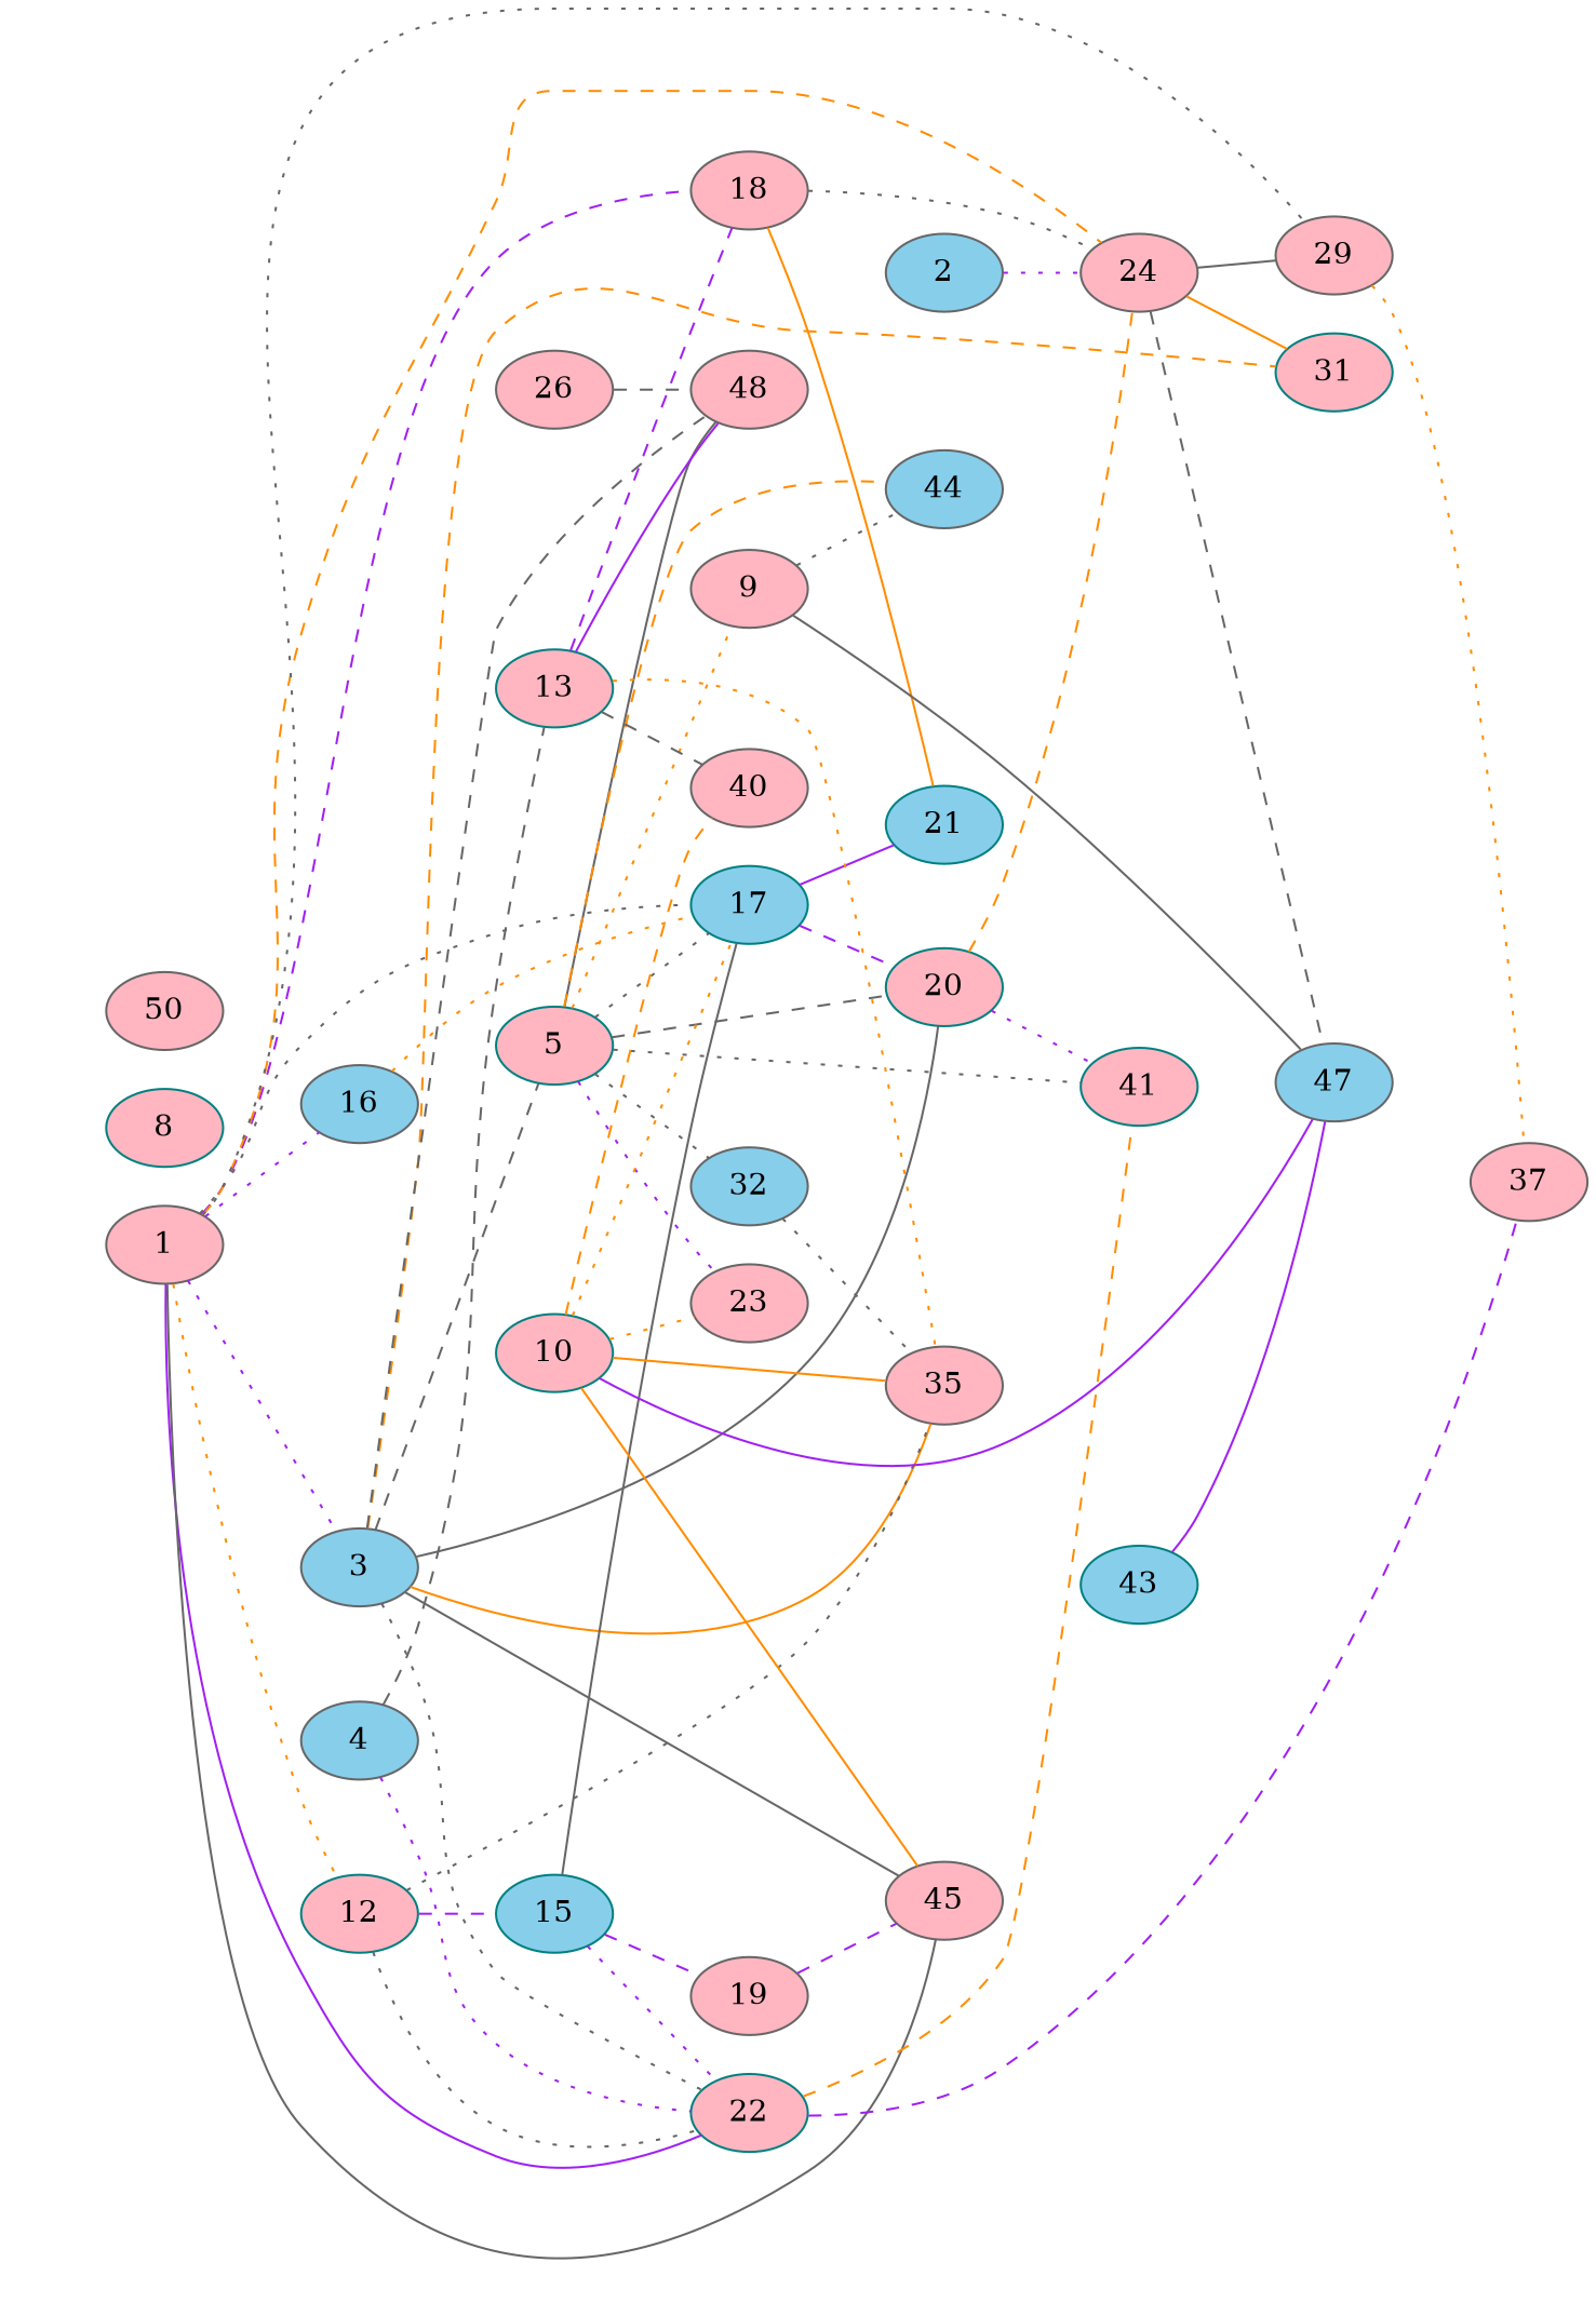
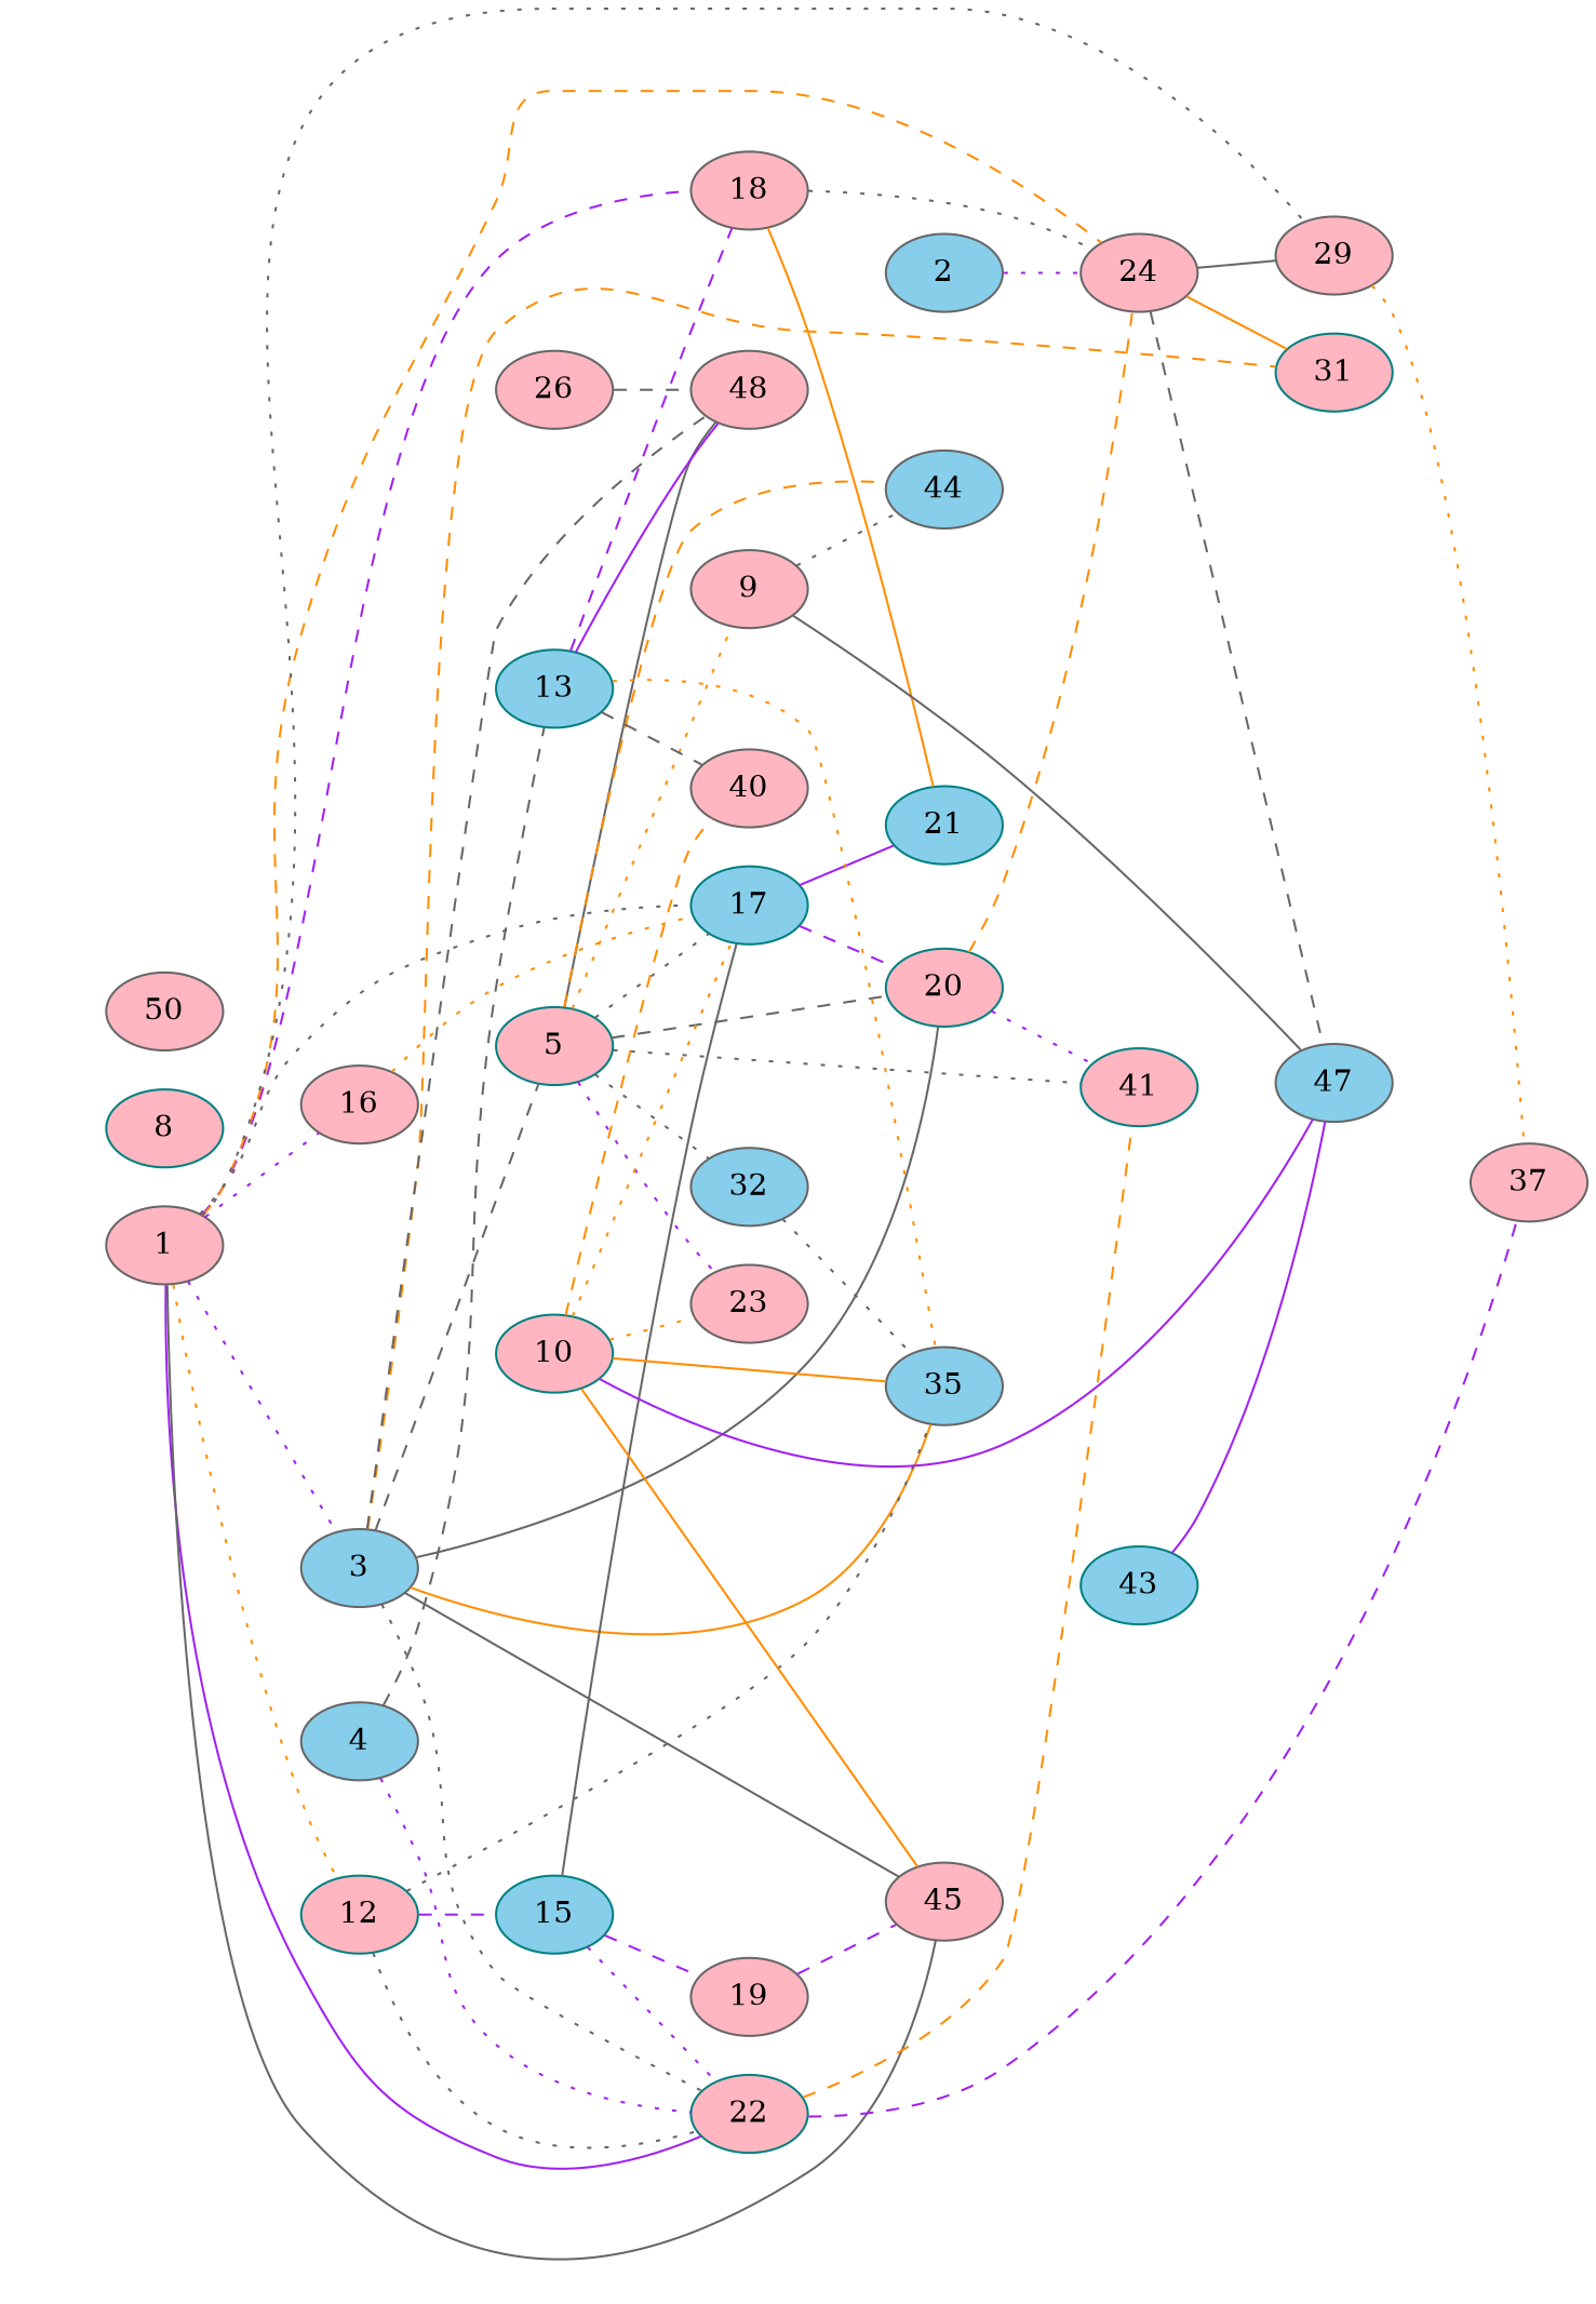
  graph {
    rankdir=LR
    node [color=gray40 fillcolor=lightpink style=filled]
    edge [color=gray40 style=dotted]
    1 [super="+28"]
    3 [fillcolor=skyblue super="+39+33"]
    12 [color=teal]
-   16 [fillcolor=skyblue super="+46"]
+   16 [super="+46"]
    17 [color=teal fillcolor=skyblue super="+36"]
    18 [super="+42"]
    22 [color=teal super="+25"]
    24 [super="+38"]
    29
    45
    5 [color=teal super="+6"]
    20 [color=teal]
    31 [color=teal]
-   35
+   35 [fillcolor=skyblue]
    48
    15 [color=teal fillcolor=skyblue super="+34"]
    21 [color=teal fillcolor=skyblue]
    41 [color=teal]
    37
    47 [fillcolor=skyblue]
    2 [fillcolor=skyblue]
    9
    23
    32 [fillcolor=skyblue]
    44 [fillcolor=skyblue]
    4 [fillcolor=skyblue]
-   13 [color=teal]
+   13 [color=teal fillcolor=skyblue]
    40
    8 [color=teal]
    10 [color=teal super="+11"]
    19
    26
    43 [color=teal fillcolor=skyblue]
    50
    1 -- 3 [color=purple]
    1 -- 12 [color=darkorange]
    1 -- 16 [color=purple]
    1 -- 17
    1 -- 18 [color=purple style=dashed]
    1 -- 22 [color=purple style=solid weight=2]
    1 -- 24 [color=darkorange style=dashed]
    1 -- 29
    1 -- 45 [style=solid]
    3 -- 22 [weight=2]
    3 -- 45 [style=solid]
    3 -- 5 [style=dashed]
    3 -- 20 [style=solid]
    3 -- 31 [color=darkorange style=dashed]
    3 -- 35 [color=darkorange style=solid]
    3 -- 48 [style=dashed]
    12 -- 22 [weight=2]
    12 -- 35
    12 -- 15 [color=purple style=dashed]
    16 -- 17 [color=darkorange]
    17 -- 20 [color=purple style=dashed]
    17 -- 21 [color=purple style=solid]
    18 -- 24
    18 -- 21 [color=darkorange style=solid]
    22 -- 41 [color=darkorange style=dashed]
    22 -- 37 [color=purple style=dashed]
    24 -- 29 [style=solid]
    24 -- 31 [color=darkorange style=solid]
    24 -- 47 [style=dashed]
    29 -- 37 [color=darkorange]
    5 -- 17 [weight=2]
    5 -- 20 [style=dashed]
    5 -- 48 [style=solid]
    5 -- 41
    5 -- 9 [color=darkorange]
    5 -- 23 [color=purple]
    5 -- 32
    5 -- 44 [color=darkorange style=dashed]
    20 -- 24 [color=darkorange style=dashed]
    20 -- 41 [color=purple]
    15 -- 17 [style=solid]
    15 -- 22 [color=purple]
    15 -- 19 [color=purple style=dashed]
    2 -- 24 [color=purple]
    9 -- 47 [style=solid]
    9 -- 44
    32 -- 35
    4 -- 22 [color=purple]
    4 -- 13 [style=dashed]
    13 -- 18 [color=purple style=dashed]
    13 -- 35 [color=darkorange]
    13 -- 48 [color=purple style=solid]
    13 -- 40 [style=dashed]
    10 -- 17 [color=darkorange]
    10 -- 45 [color=darkorange style=solid]
    10 -- 35 [color=darkorange style=solid]
    10 -- 47 [color=purple style=solid]
    10 -- 23 [color=darkorange]
    10 -- 40 [color=darkorange style=dashed]
    19 -- 45 [color=purple style=dashed]
    26 -- 48 [style=dashed]
    43 -- 47 [color=purple style=solid]
  }
